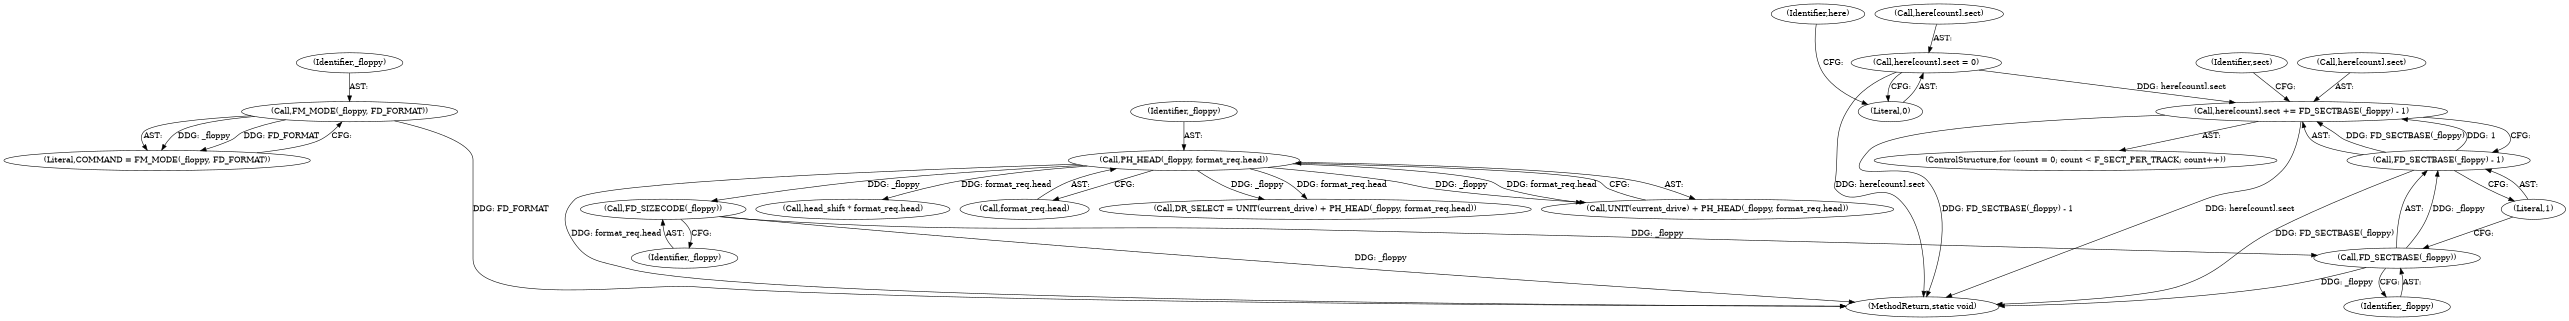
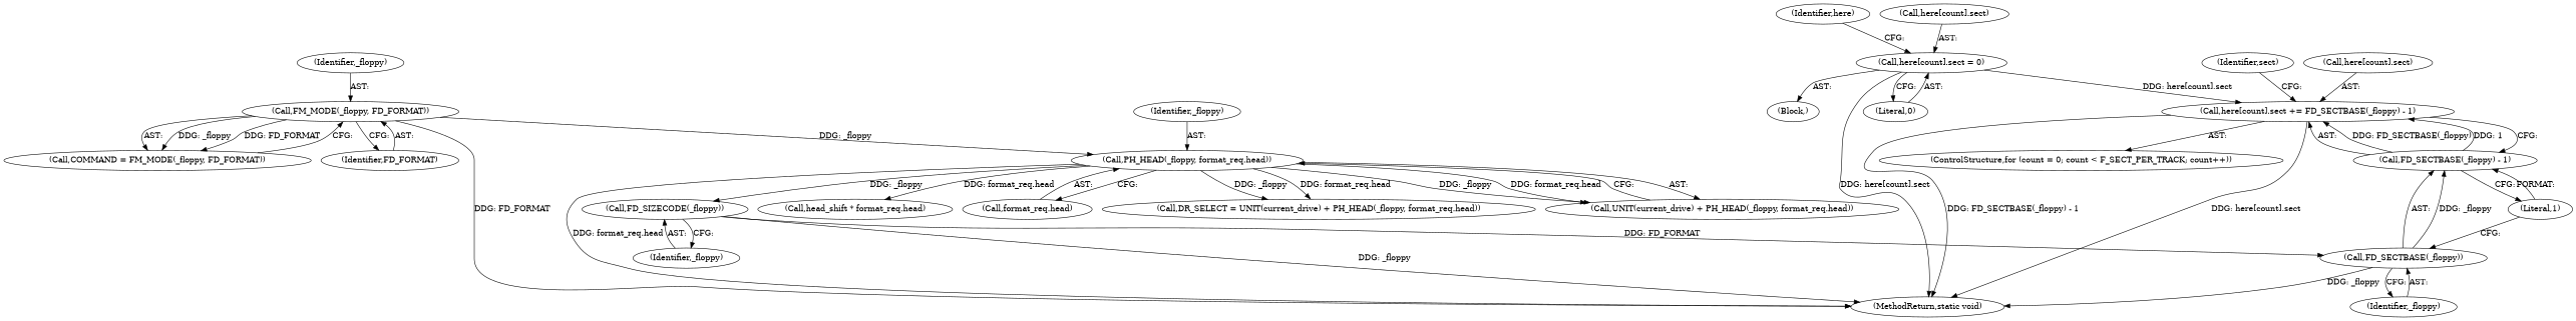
  digraph {
    n1 [label="(Call,here[count].sect += FD_SECTBASE(_floppy) - 1)"]
    n2 [label="(Call,FD_SECTBASE(_floppy) - 1)"]
    n3 [label="(ControlStructure,for (count = 0; count < F_SECT_PER_TRACK; count++))"]
    n4 [label="(MethodReturn,static void)"]
    n5 [label="(Literal,1)"]
    n6 [label="(Call,FD_SECTBASE(_floppy))"]
    n7 [label="(Identifier,_floppy)"]
    n8 [label="(Call,FD_SIZECODE(_floppy))"]
    n9 [label="(Identifier,_floppy)"]
    n10 [label="(Call,PH_HEAD(_floppy, format_req.head))"]
    n11 [label="(Call,UNIT(current_drive) + PH_HEAD(_floppy, format_req.head))"]
    n12 [label="(Call,DR_SELECT = UNIT(current_drive) + PH_HEAD(_floppy, format_req.head))"]
    n13 [label="(Call,head_shift * format_req.head)"]
    n14 [label="(Call,format_req.head)"]
    n15 [label="(Call,FM_MODE(_floppy, FD_FORMAT))"]
-   n17 [label="(Literal,COMMAND = FM_MODE(_floppy, FD_FORMAT))"]
+   n16 [label="(Identifier,FD_FORMAT)"]
+   n17 [label="(Call,COMMAND = FM_MODE(_floppy, FD_FORMAT))"]
    n18 [label="(Call,here[count].sect = 0)"]
+   n19 [label="(Block,)"]
    n20 [label="(Literal,0)"]
    n21 [label="(Identifier,sect)"]
    n22 [label="(Identifier,_floppy)"]
    n23 [label="(Identifier,here)"]
    n24 [label="(Call,here[count].sect)"]
    n25 [label="(Identifier,_floppy)"]
    n26 [label="(Call,here[count].sect)"]
    n1 -> n2 [label="CFG: "]
    n1 -> n3 [label="AST: "]
    n1 -> n4 [label="DDG: FD_SECTBASE(_floppy) - 1"]
    n1 -> n4 [label="DDG: here[count].sect"]
    n2 -> n1 [label="AST: "]
    n2 -> n1 [label="DDG: FD_SECTBASE(_floppy)"]
    n2 -> n1 [label="DDG: 1"]
-   n2 -> n4 [label="DDG: FD_SECTBASE(_floppy)"]
    n2 -> n5 [label="CFG: "]
-   n5 -> n2 [label="AST: "]
+   n5 -> n2 [label="FORMAT: "]
    n5 -> n6 [label="CFG: "]
    n6 -> n2 [label="AST: "]
    n6 -> n2 [label="DDG: _floppy"]
    n6 -> n4 [label="DDG: _floppy"]
    n6 -> n7 [label="CFG: "]
    n7 -> n6 [label="AST: "]
    n8 -> n4 [label="DDG: _floppy"]
-   n8 -> n6 [label="DDG: _floppy"]
+   n8 -> n6 [label="DDG: FD_FORMAT"]
    n8 -> n9 [label="CFG: "]
    n9 -> n8 [label="AST: "]
    n10 -> n4 [label="DDG: format_req.head"]
    n10 -> n8 [label="DDG: _floppy"]
    n10 -> n11 [label="AST: "]
    n10 -> n11 [label="DDG: _floppy"]
    n10 -> n11 [label="DDG: format_req.head"]
    n10 -> n12 [label="DDG: _floppy"]
    n10 -> n12 [label="DDG: format_req.head"]
    n10 -> n13 [label="DDG: format_req.head"]
    n10 -> n14 [label="CFG: "]
    n11 -> n10 [label="CFG: "]
    n14 -> n10 [label="AST: "]
    n15 -> n4 [label="DDG: FD_FORMAT"]
+   n15 -> n10 [label="DDG: _floppy"]
+   n15 -> n16 [label="CFG: "]
    n15 -> n17 [label="AST: "]
    n15 -> n17 [label="DDG: _floppy"]
    n15 -> n17 [label="DDG: FD_FORMAT"]
+   n16 -> n15 [label="AST: "]
    n17 -> n15 [label="CFG: "]
    n18 -> n1 [label="DDG: here[count].sect"]
    n18 -> n4 [label="DDG: here[count].sect"]
+   n18 -> n19 [label="AST: "]
    n18 -> n20 [label="CFG: "]
    n20 -> n18 [label="AST: "]
    n21 -> n1 [label="CFG: "]
    n22 -> n10 [label="AST: "]
-   n23 -> n20 [label="CFG: "]
+   n23 -> n18 [label="CFG: "]
    n24 -> n18 [label="AST: "]
    n25 -> n15 [label="AST: "]
    n26 -> n1 [label="AST: "]
  }
